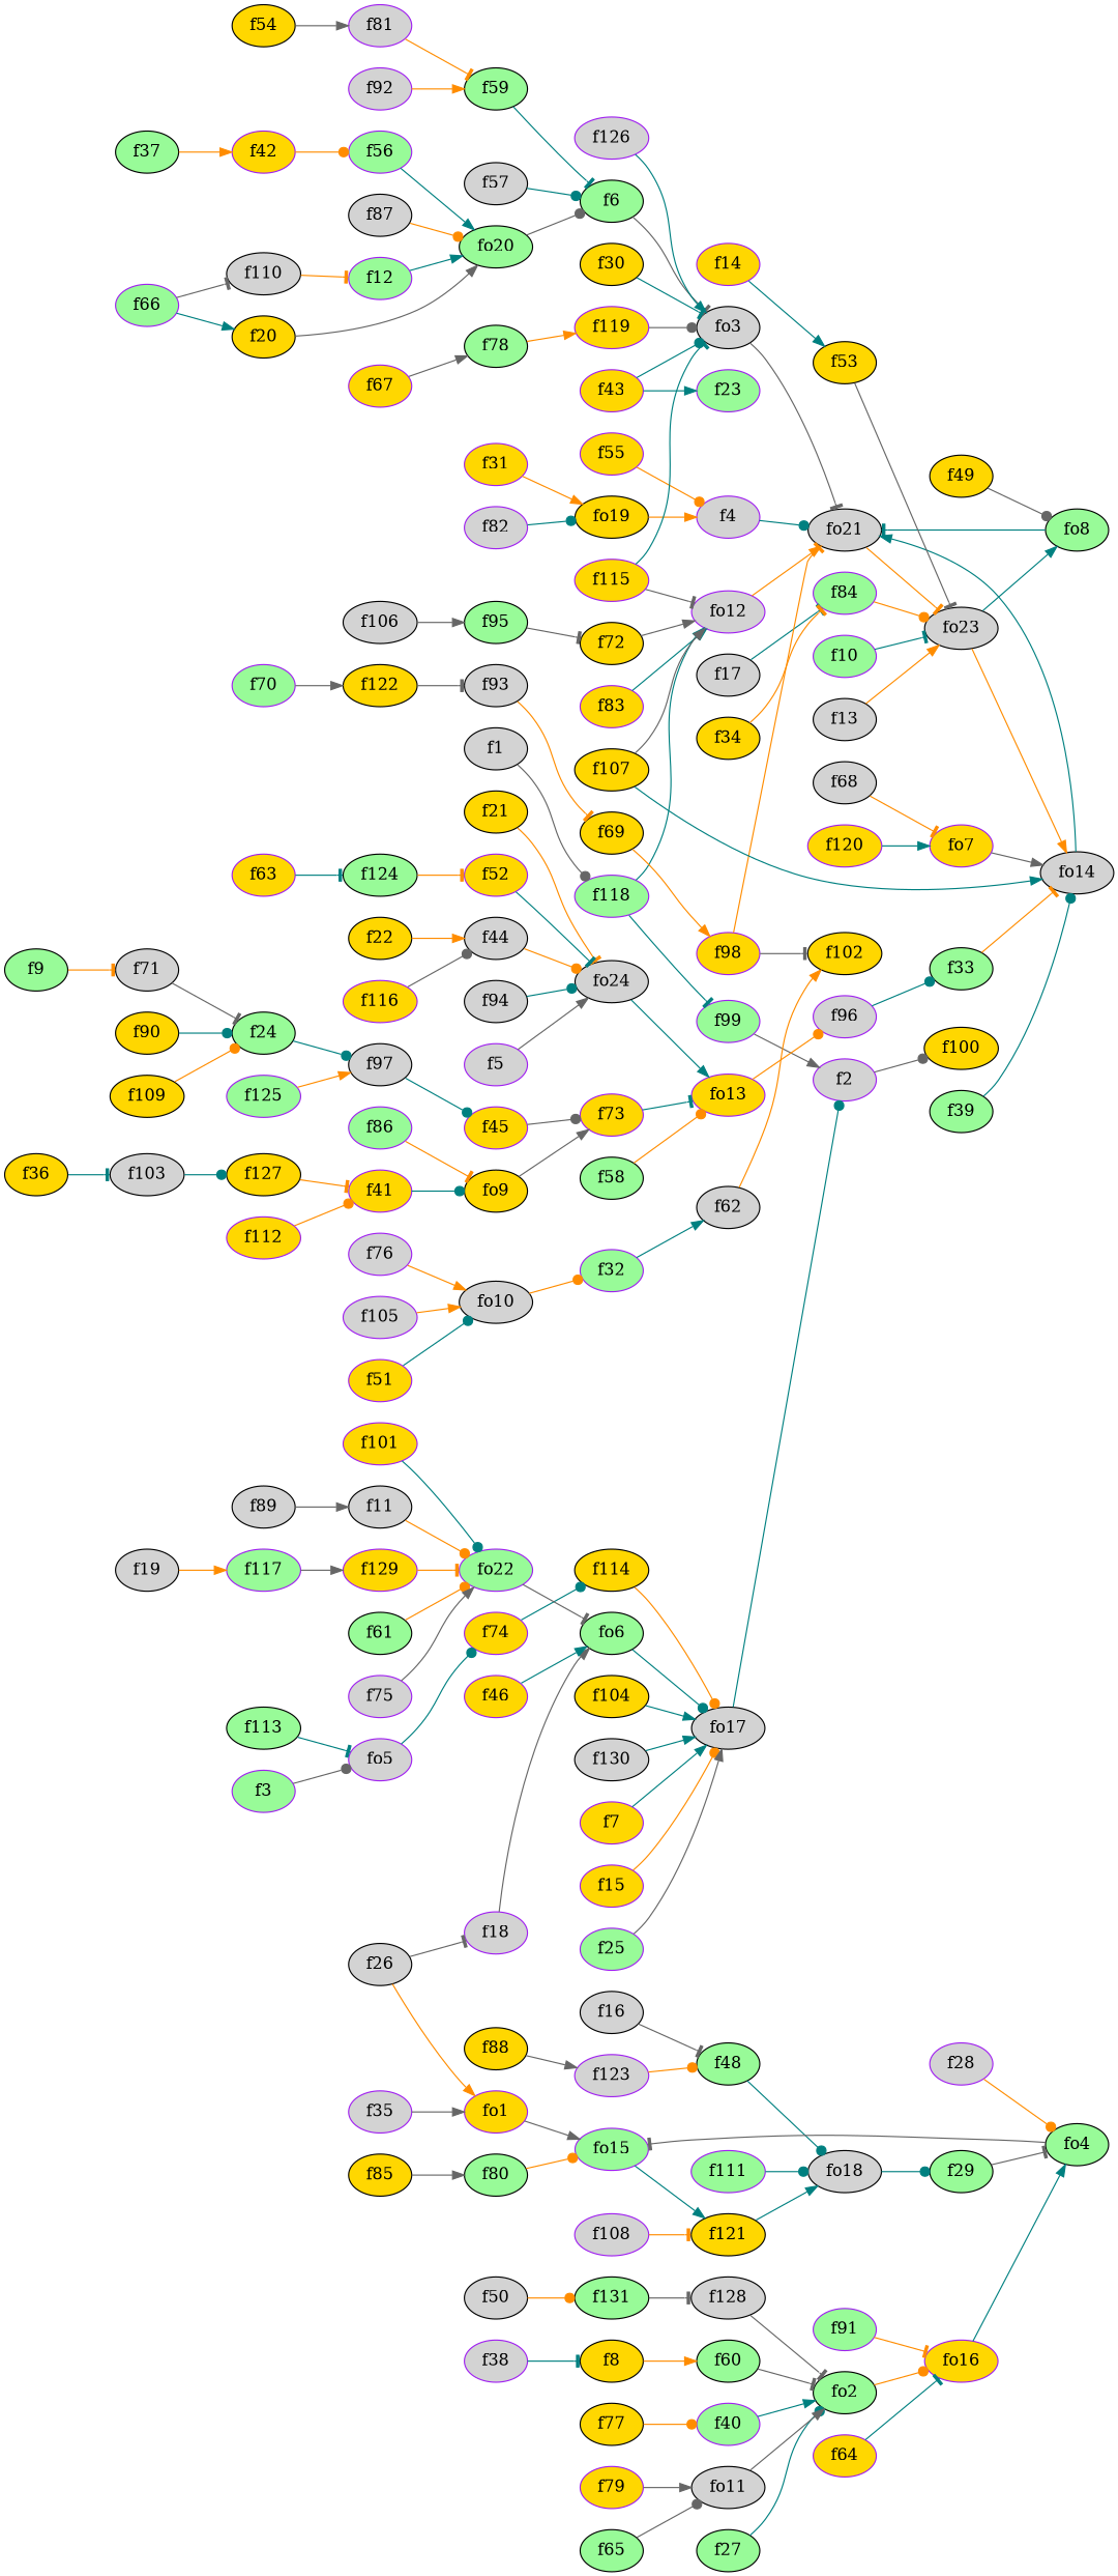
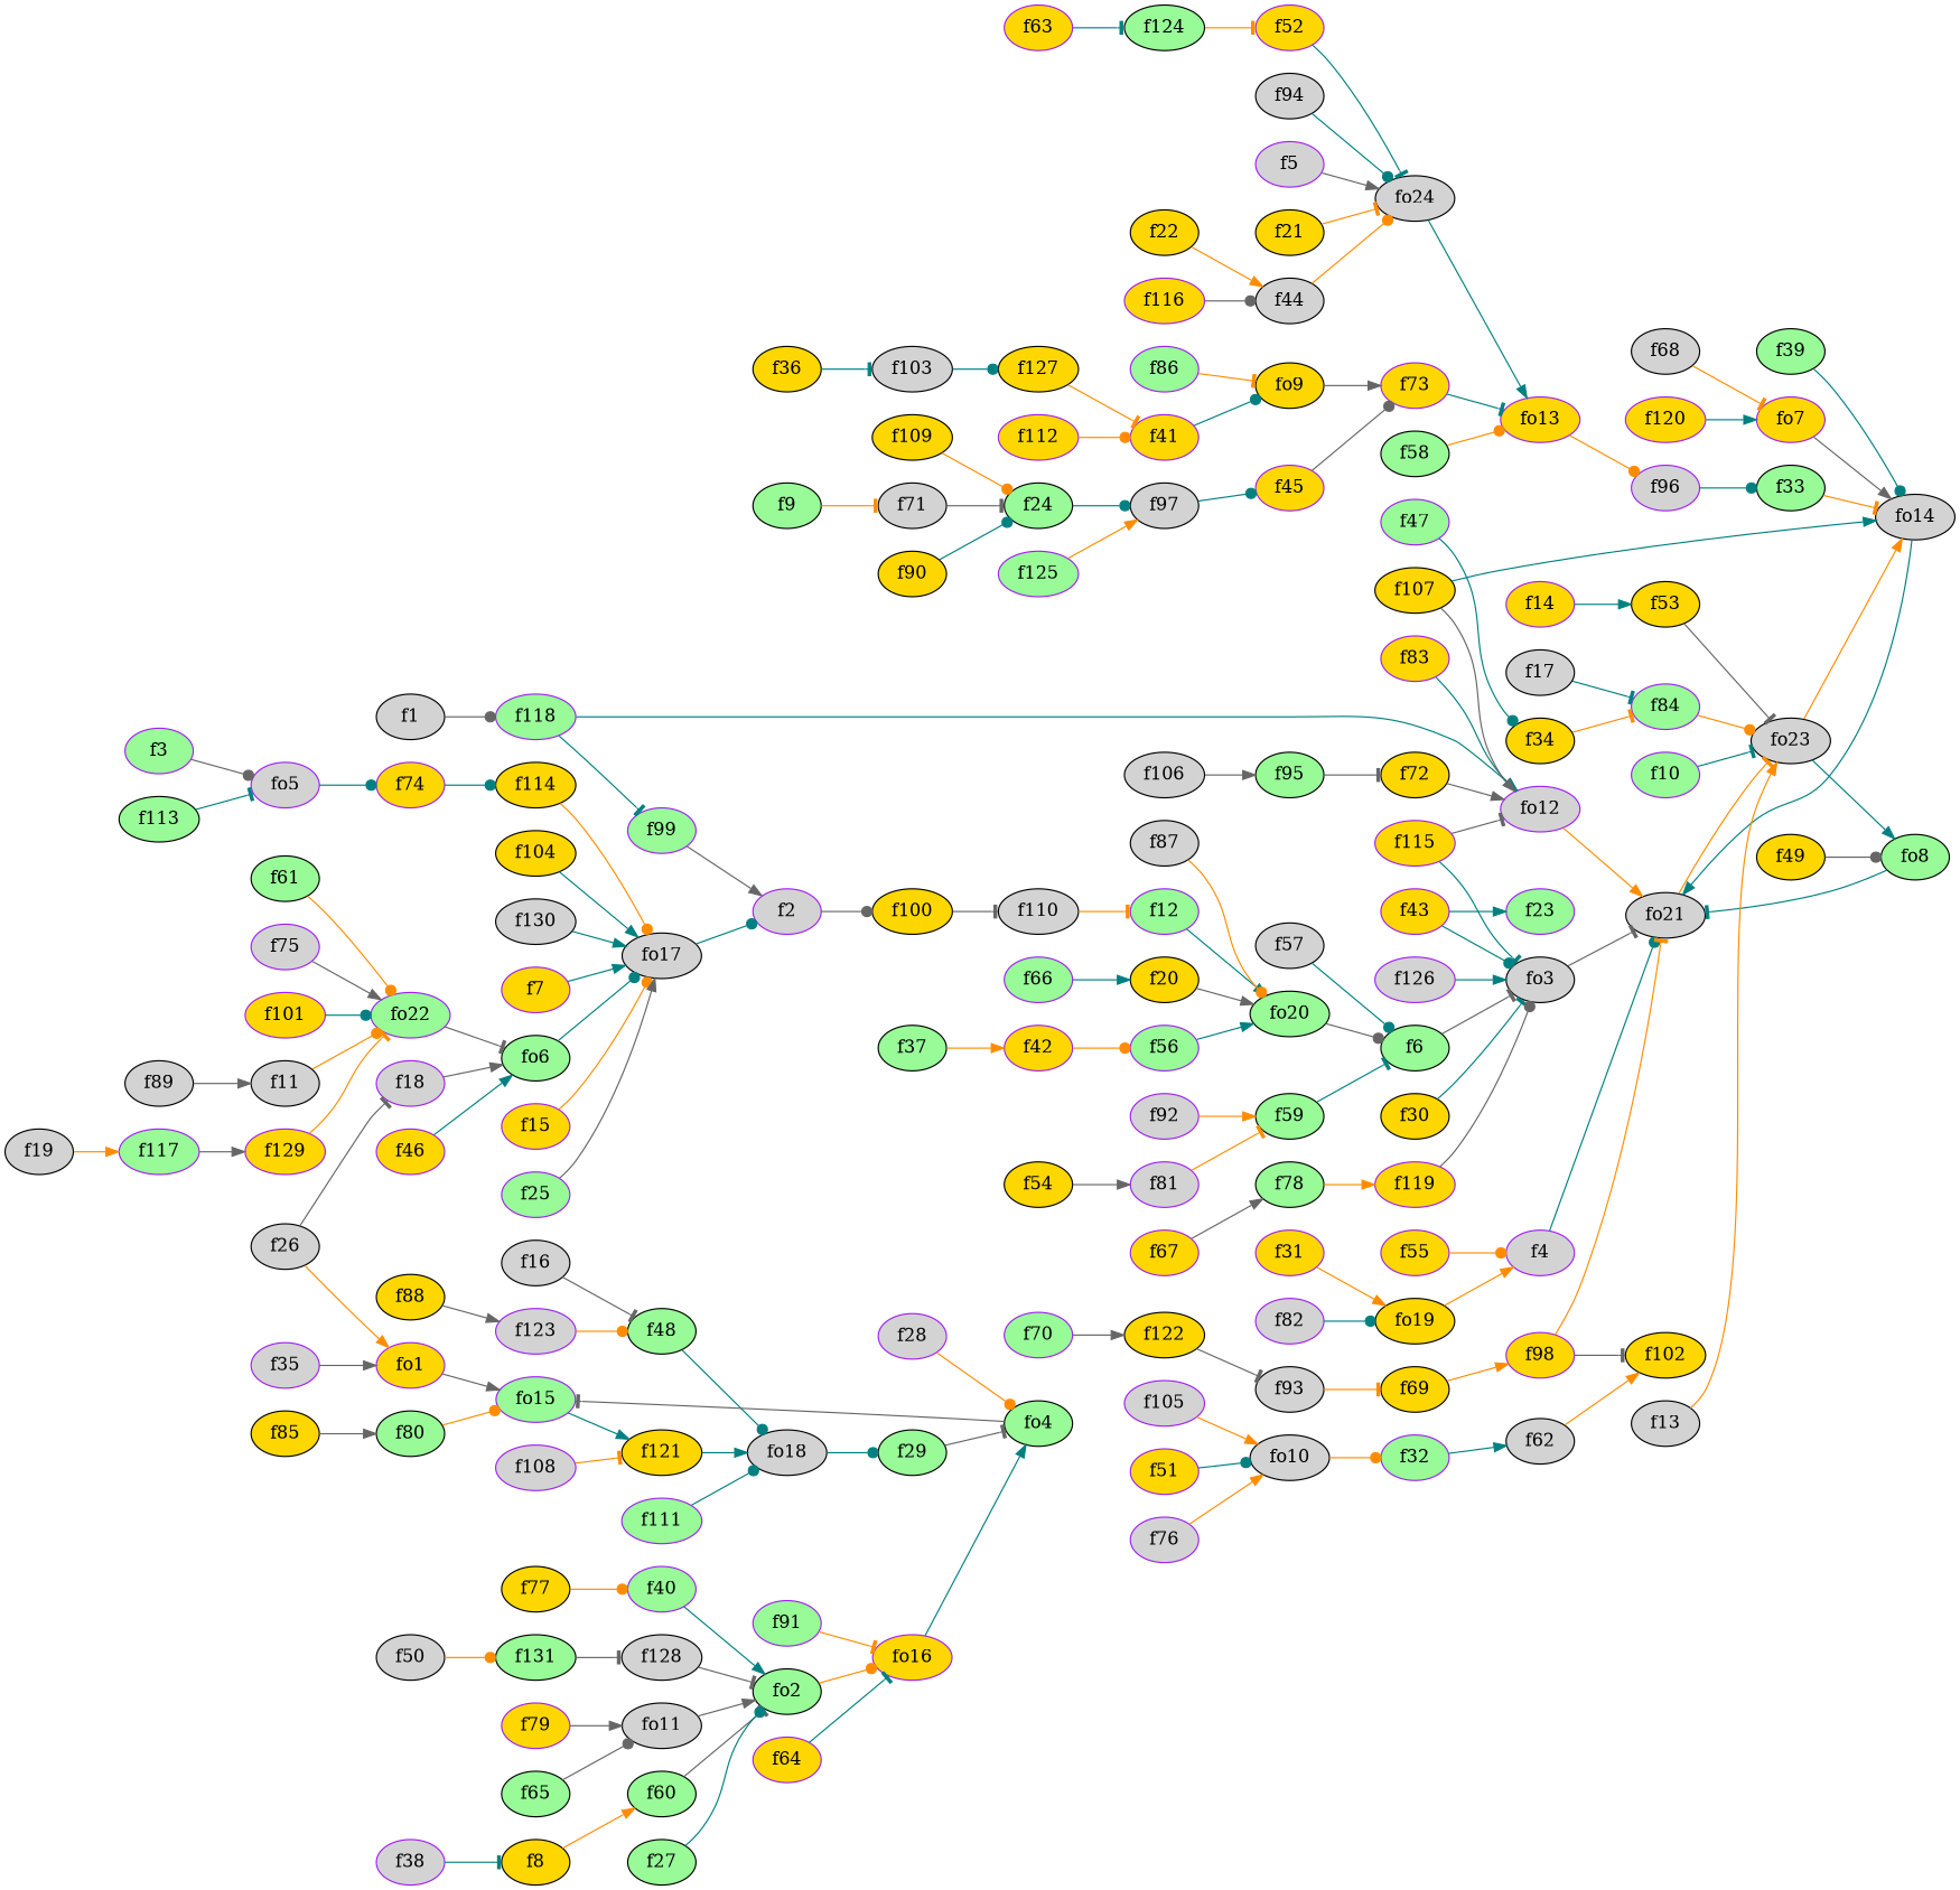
  strict digraph {
    rankdir=LR
    node [color=black fillcolor=gold style=filled]
    edge [arrowhead=normal color=teal weight=2]
    f1 [fillcolor=lightgrey]
    f118 [color=purple fillcolor=palegreen]
    fo12 [color=purple fillcolor=lightgrey]
    f99 [color=purple fillcolor=palegreen]
    f2 [color=purple fillcolor=lightgrey]
    f100
    f110 [fillcolor=lightgrey]
    f3 [color=purple fillcolor=palegreen]
    fo5 [color=purple fillcolor=lightgrey]
    f74 [color=purple]
    f4 [color=purple fillcolor=lightgrey]
    fo21 [fillcolor=lightgrey]
    fo23 [fillcolor=lightgrey]
    f5 [color=purple fillcolor=lightgrey]
    fo24 [fillcolor=lightgrey]
    fo13 [color=purple]
    f6 [fillcolor=palegreen]
    fo3 [fillcolor=lightgrey]
    f7 [color=purple]
    fo17 [fillcolor=lightgrey]
    f60 [fillcolor=palegreen]
    f8
    fo2 [fillcolor=palegreen]
    f9 [fillcolor=palegreen]
    f71 [fillcolor=lightgrey]
    f24 [fillcolor=palegreen]
    f10 [color=purple fillcolor=palegreen]
    fo14 [fillcolor=lightgrey]
    fo8 [fillcolor=palegreen]
    f11 [fillcolor=lightgrey]
    fo22 [color=purple fillcolor=palegreen]
    fo6 [fillcolor=palegreen]
    f12 [color=purple fillcolor=palegreen]
    fo20 [fillcolor=palegreen]
    f13 [fillcolor=lightgrey]
    f14 [color=purple]
    f53
    f15 [color=purple]
    f16 [fillcolor=lightgrey]
    f48 [fillcolor=palegreen]
    fo18 [fillcolor=lightgrey]
    f17 [fillcolor=lightgrey]
    f84 [color=purple fillcolor=palegreen]
    f18 [color=purple fillcolor=lightgrey]
    f19 [fillcolor=lightgrey]
    f117 [color=purple fillcolor=palegreen]
    f129 [color=purple]
    f20
    f21
    f44 [fillcolor=lightgrey]
    f22
    f23 [color=purple fillcolor=palegreen]
    f97 [fillcolor=lightgrey]
    f45 [color=purple]
    f25 [color=purple fillcolor=palegreen]
    f26 [fillcolor=lightgrey]
    fo1 [color=purple]
    fo15 [color=purple fillcolor=palegreen]
    f27 [fillcolor=palegreen]
    fo16 [color=purple]
    f28 [color=purple fillcolor=lightgrey]
    fo4 [fillcolor=palegreen]
    f29 [fillcolor=palegreen]
    f30
    f31 [color=purple]
    fo19
    f32 [color=purple fillcolor=palegreen]
    f62 [fillcolor=lightgrey]
    f102
    f33 [fillcolor=palegreen]
    f34
    f35 [color=purple fillcolor=lightgrey]
    f103 [fillcolor=lightgrey]
    f36
    f127
    f37 [fillcolor=palegreen]
    f42 [color=purple]
    f56 [color=purple fillcolor=palegreen]
    f38 [color=purple fillcolor=lightgrey]
    f39 [fillcolor=palegreen]
    f40 [color=purple fillcolor=palegreen]
    f41 [color=purple]
    fo9
    f73 [color=purple]
    f43 [color=purple]
    f46 [color=purple]
+   f47 [color=purple fillcolor=palegreen]
    f49
    f50 [fillcolor=lightgrey]
    f131 [fillcolor=palegreen]
    f128 [fillcolor=lightgrey]
    f51 [color=purple]
    fo10 [fillcolor=lightgrey]
    f52 [color=purple]
    f81 [color=purple fillcolor=lightgrey]
    f54
    f59 [fillcolor=palegreen]
    f55 [color=purple]
    f57 [fillcolor=lightgrey]
    f58 [fillcolor=palegreen]
    f96 [color=purple fillcolor=lightgrey]
    f61 [fillcolor=palegreen]
    f63 [color=purple]
    f124 [fillcolor=palegreen]
    f64 [color=purple]
    f65 [fillcolor=palegreen]
    fo11 [fillcolor=lightgrey]
    f66 [color=purple fillcolor=palegreen]
    f67 [color=purple]
    f78 [fillcolor=palegreen]
    f119 [color=purple]
    f68 [fillcolor=lightgrey]
    fo7 [color=purple]
    f98 [color=purple]
    f69
    f70 [color=purple fillcolor=palegreen]
    f122
    f93 [fillcolor=lightgrey]
    f72
    f114
    f75 [color=purple fillcolor=lightgrey]
    f76 [color=purple fillcolor=lightgrey]
    f77
    f79 [color=purple]
    f80 [fillcolor=palegreen]
    f121
    f82 [color=purple fillcolor=lightgrey]
    f83 [color=purple]
    f85
    f86 [color=purple fillcolor=palegreen]
    f87 [fillcolor=lightgrey]
    f123 [color=purple fillcolor=lightgrey]
    f88
    f89 [fillcolor=lightgrey]
    f90
    f91 [color=purple fillcolor=palegreen]
    f92 [color=purple fillcolor=lightgrey]
    f94 [fillcolor=lightgrey]
    f95 [fillcolor=palegreen]
    f101 [color=purple]
    f104
    f105 [color=purple fillcolor=lightgrey]
    f106 [fillcolor=lightgrey]
    f107
    f108 [color=purple fillcolor=lightgrey]
    f109
    f111 [color=purple fillcolor=palegreen]
    f112 [color=purple]
    f113 [fillcolor=palegreen]
    f115 [color=purple]
    f116 [color=purple]
    f120 [color=purple]
    f125 [color=purple fillcolor=palegreen]
    f126 [color=purple fillcolor=lightgrey]
    f130 [fillcolor=lightgrey]
    f1 -> f118 [arrowhead=dot color=gray40]
    f118 -> fo12
    f118 -> f99 [arrowhead=tee]
    fo12 -> fo21 [color=darkorange]
    f99 -> f2 [color=gray40]
    f2 -> f100 [arrowhead=dot color=gray40]
-   f66 -> f110 [arrowhead=tee color=gray40]
+   f100 -> f110 [arrowhead=tee color=gray40]
    f110 -> f12 [arrowhead=tee color=darkorange]
    f3 -> fo5 [arrowhead=dot color=gray40]
    fo5 -> f74 [arrowhead=dot]
    f74 -> f114 [arrowhead=dot]
    f4 -> fo21 [arrowhead=dot]
    fo21 -> fo23 [arrowhead=tee color=darkorange]
    fo23 -> fo14 [color=darkorange]
    fo23 -> fo8
    f5 -> fo24 [color=gray40]
    fo24 -> fo13
    fo13 -> f96 [arrowhead=dot color=darkorange]
    f6 -> fo3 [arrowhead=tee color=gray40]
    fo3 -> fo21 [arrowhead=tee color=gray40]
    f7 -> fo17
    fo17 -> f2 [arrowhead=dot]
    f60 -> fo2 [arrowhead=tee color=gray40]
    f8 -> f60 [color=darkorange]
    fo2 -> fo16 [arrowhead=dot color=darkorange]
    f9 -> f71 [arrowhead=tee color=darkorange]
    f71 -> f24 [arrowhead=tee color=gray40]
    f24 -> f97 [arrowhead=dot]
    f10 -> fo23 [arrowhead=tee]
    fo14 -> fo21
    fo8 -> fo21 [arrowhead=tee]
    f11 -> fo22 [arrowhead=dot color=darkorange]
    fo22 -> fo6 [arrowhead=tee color=gray40]
    fo6 -> fo17 [arrowhead=dot]
    f12 -> fo20
    fo20 -> f6 [arrowhead=dot color=gray40]
    f13 -> fo23 [color=darkorange]
    f14 -> f53
    f53 -> fo23 [arrowhead=tee color=gray40]
    f15 -> fo17 [arrowhead=dot color=darkorange]
    f16 -> f48 [arrowhead=tee color=gray40]
    f48 -> fo18 [arrowhead=dot]
    fo18 -> f29 [arrowhead=dot]
    f17 -> f84 [arrowhead=tee]
    f84 -> fo23 [arrowhead=dot color=darkorange]
    f18 -> fo6 [color=gray40]
    f19 -> f117 [color=darkorange]
    f117 -> f129 [color=gray40]
    f129 -> fo22 [arrowhead=tee color=darkorange]
    f20 -> fo20 [color=gray40]
    f21 -> fo24 [arrowhead=tee color=darkorange]
    f44 -> fo24 [arrowhead=dot color=darkorange]
    f22 -> f44 [color=darkorange]
    f97 -> f45 [arrowhead=dot]
    f45 -> f73 [arrowhead=dot color=gray40]
    f25 -> fo17 [color=gray40]
    f26 -> f18 [arrowhead=tee color=gray40]
    f26 -> fo1 [color=darkorange]
    fo1 -> fo15 [color=gray40]
    fo15 -> f121
    f27 -> fo2 [arrowhead=dot]
    fo16 -> fo4
    f28 -> fo4 [arrowhead=dot color=darkorange]
    fo4 -> fo15 [arrowhead=tee color=gray40]
    f29 -> fo4 [arrowhead=tee color=gray40]
    f30 -> fo3 [arrowhead=tee]
    f31 -> fo19 [color=darkorange]
    fo19 -> f4 [color=darkorange]
    f32 -> f62
    f62 -> f102 [color=darkorange]
    f33 -> fo14 [arrowhead=tee color=darkorange]
    f34 -> f84 [arrowhead=tee color=darkorange]
    f35 -> fo1 [color=gray40]
    f103 -> f127 [arrowhead=dot]
    f36 -> f103 [arrowhead=tee]
    f127 -> f41 [arrowhead=tee color=darkorange]
    f37 -> f42 [color=darkorange]
    f42 -> f56 [arrowhead=dot color=darkorange]
    f56 -> fo20
    f38 -> f8 [arrowhead=tee]
    f39 -> fo14 [arrowhead=dot]
    f40 -> fo2
    f41 -> fo9 [arrowhead=dot]
    fo9 -> f73 [color=gray40]
    f73 -> fo13 [arrowhead=tee]
    f43 -> fo3 [arrowhead=dot]
    f43 -> f23
    f46 -> fo6
+   f47 -> f34 [arrowhead=dot]
    f49 -> fo8 [arrowhead=dot color=gray40]
    f50 -> f131 [arrowhead=dot color=darkorange]
    f131 -> f128 [arrowhead=tee color=gray40]
    f128 -> fo2 [arrowhead=tee color=gray40]
    f51 -> fo10 [arrowhead=dot]
    fo10 -> f32 [arrowhead=dot color=darkorange]
    f52 -> fo24 [arrowhead=tee]
    f81 -> f59 [arrowhead=tee color=darkorange]
    f54 -> f81 [color=gray40]
    f59 -> f6 [arrowhead=tee]
    f55 -> f4 [arrowhead=dot color=darkorange]
    f57 -> f6 [arrowhead=dot]
    f58 -> fo13 [arrowhead=dot color=darkorange]
    f96 -> f33 [arrowhead=dot]
    f61 -> fo22 [arrowhead=dot color=darkorange]
    f63 -> f124 [arrowhead=tee]
    f124 -> f52 [arrowhead=tee color=darkorange]
    f64 -> fo16 [arrowhead=tee]
    f65 -> fo11 [arrowhead=dot color=gray40]
    fo11 -> fo2 [color=gray40]
    f66 -> f20
    f67 -> f78 [color=gray40]
    f78 -> f119 [color=darkorange]
    f119 -> fo3 [arrowhead=dot color=gray40]
    f68 -> fo7 [arrowhead=tee color=darkorange]
    fo7 -> fo14 [color=gray40]
    f98 -> fo21 [arrowhead=tee color=darkorange]
    f98 -> f102 [arrowhead=tee color=gray40]
    f69 -> f98 [color=darkorange]
    f70 -> f122 [color=gray40]
    f122 -> f93 [arrowhead=tee color=gray40]
    f93 -> f69 [arrowhead=tee color=darkorange]
    f72 -> fo12 [color=gray40]
    f114 -> fo17 [arrowhead=dot color=darkorange]
    f75 -> fo22 [color=gray40]
    f76 -> fo10 [color=darkorange]
    f77 -> f40 [arrowhead=dot color=darkorange]
    f79 -> fo11 [color=gray40]
    f80 -> fo15 [arrowhead=dot color=darkorange]
    f121 -> fo18
    f82 -> fo19 [arrowhead=dot]
    f83 -> fo12
    f85 -> f80 [color=gray40]
    f86 -> fo9 [arrowhead=tee color=darkorange]
    f87 -> fo20 [arrowhead=dot color=darkorange]
    f123 -> f48 [arrowhead=dot color=darkorange]
    f88 -> f123 [color=gray40]
    f89 -> f11 [color=gray40]
    f90 -> f24 [arrowhead=dot]
    f91 -> fo16 [arrowhead=tee color=darkorange]
    f92 -> f59 [color=darkorange]
    f94 -> fo24 [arrowhead=dot]
    f95 -> f72 [arrowhead=tee color=gray40]
    f101 -> fo22 [arrowhead=dot]
    f104 -> fo17
    f105 -> fo10 [color=darkorange]
    f106 -> f95 [color=gray40]
    f107 -> fo12 [color=gray40]
    f107 -> fo14
    f108 -> f121 [arrowhead=tee color=darkorange]
    f109 -> f24 [arrowhead=dot color=darkorange]
    f111 -> fo18 [arrowhead=dot]
    f112 -> f41 [arrowhead=dot color=darkorange]
    f113 -> fo5 [arrowhead=tee]
    f115 -> fo12 [arrowhead=tee color=gray40]
    f115 -> fo3 [arrowhead=tee]
    f116 -> f44 [arrowhead=dot color=gray40]
    f120 -> fo7
    f125 -> f97 [color=darkorange]
    f126 -> fo3
    f130 -> fo17
  }
